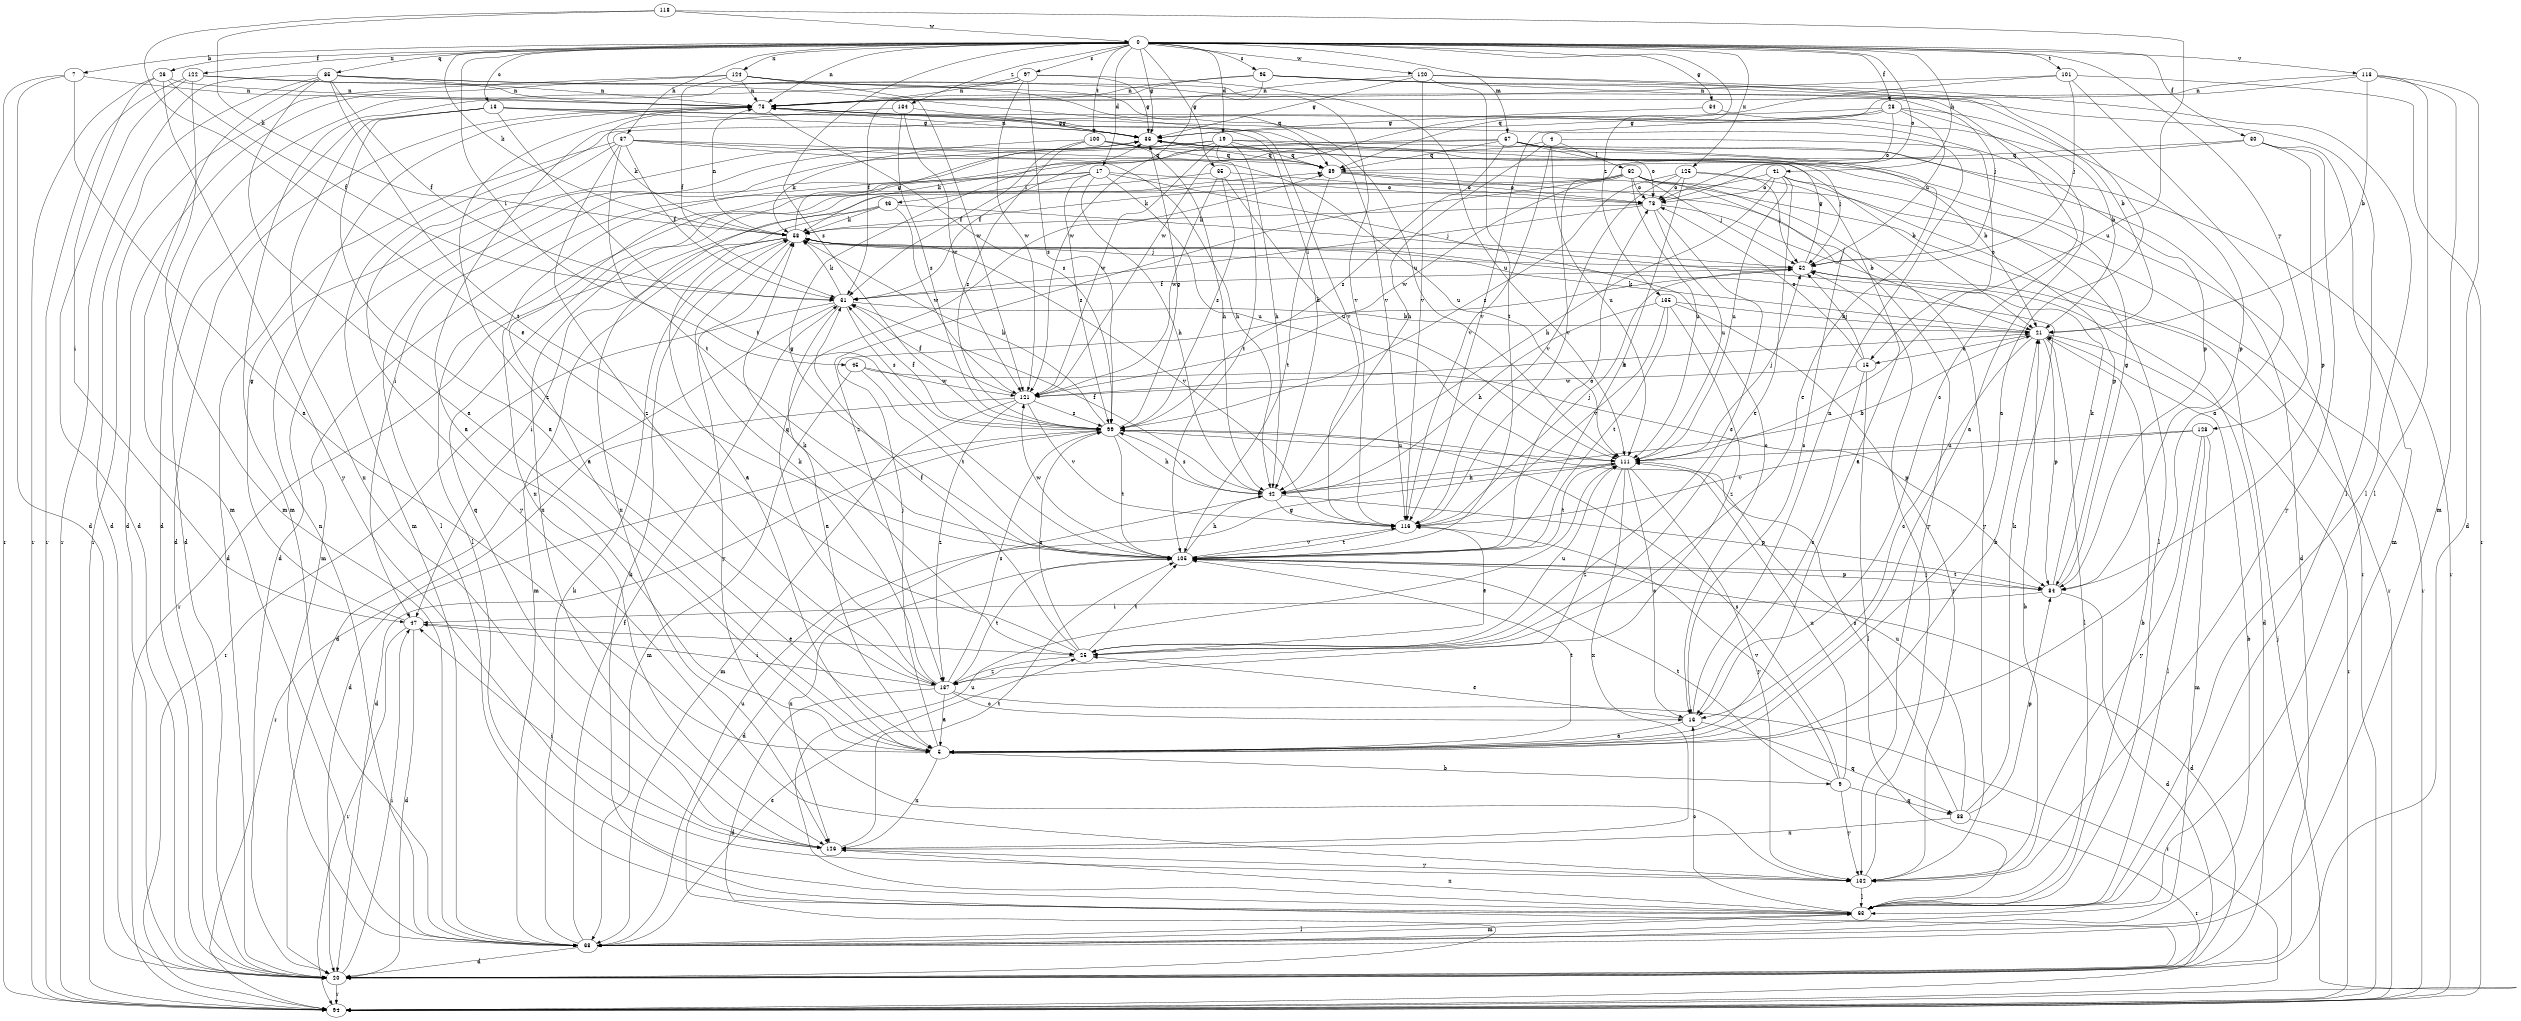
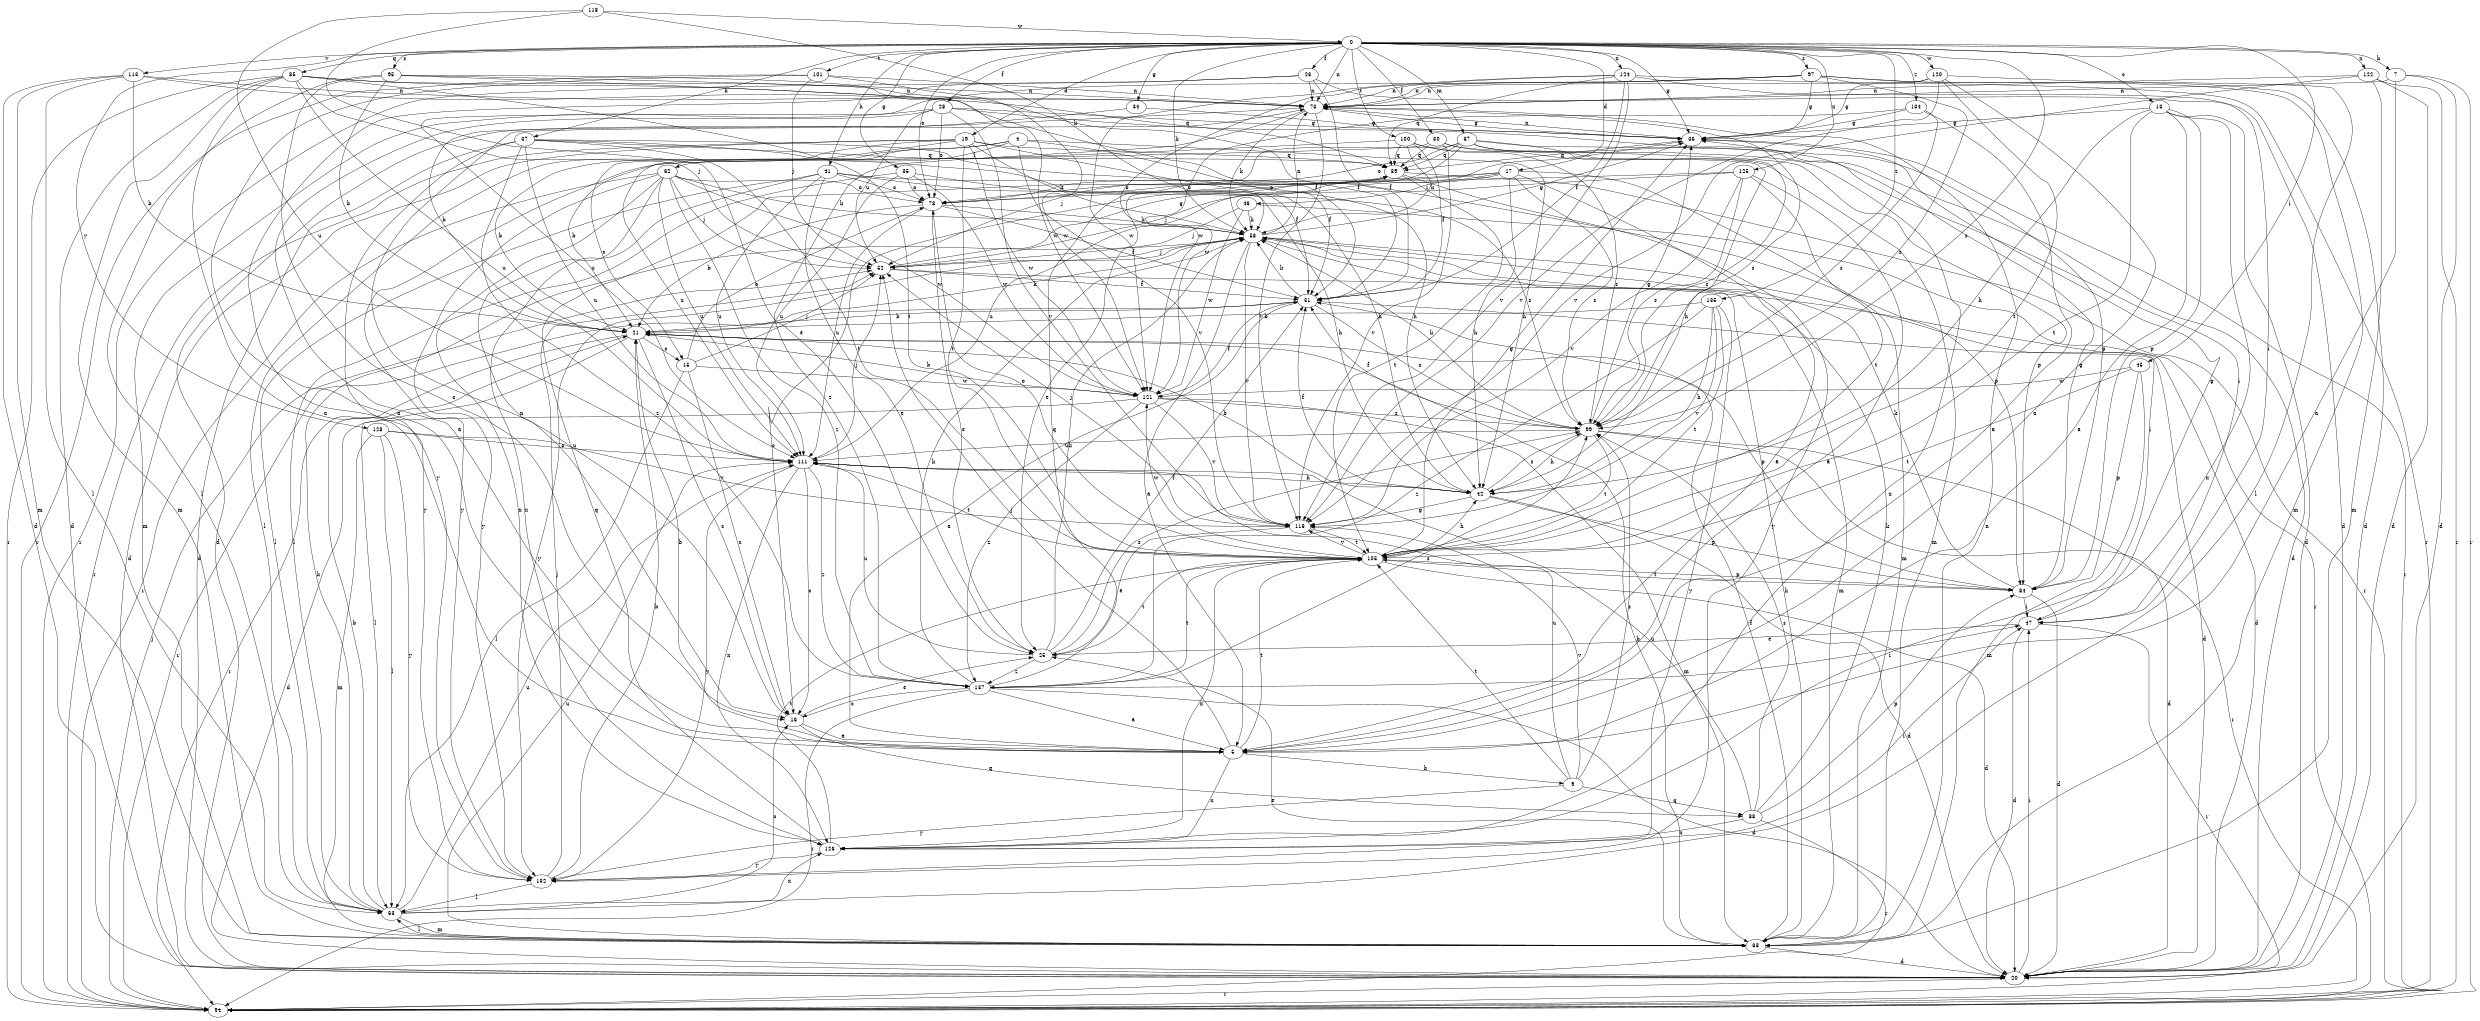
  strict digraph {
    0
    7
    13
    17
    19
    26
    28
    30
    34
    35
    36
    37
    41
    45
    58
    67
    73
    78
    85
    95
    97
    99
    100
    101
    113
    120
    122
    124
    125
    128
    134
    135
    5
    20
    94
    42
    105
    126
    84
    111
    16
    46
    68
    n44 [label=21]
    63
    121
    89
    31
    132
    47
    116
    52
    137
    25
    118
    4
    15
    62
    9
    88
    0 -> 7 [label=b]
    0 -> 13 [label=c]
    0 -> 17 [label=d]
    0 -> 19 [label=d]
    0 -> 26 [label=f]
    0 -> 28 [label=f]
    0 -> 30 [label=f]
    0 -> 34 [label=g]
    0 -> 35 [label=g]
    0 -> 36 [label=g]
    0 -> 37 [label=h]
    0 -> 41 [label=h]
    0 -> 45 [label=i]
    0 -> 58 [label=k]
    0 -> 67 [label=m]
    0 -> 73 [label=n]
    0 -> 78 [label=o]
    0 -> 85 [label=q]
    0 -> 95 [label=s]
    0 -> 97 [label=s]
    0 -> 99 [label=s]
    0 -> 100 [label=t]
    0 -> 101 [label=t]
    0 -> 113 [label=v]
    0 -> 120 [label=w]
    0 -> 122 [label=x]
    0 -> 124 [label=x]
    0 -> 125 [label=x]
    0 -> 128 [label=y]
    0 -> 134 [label=z]
    0 -> 135 [label=z]
    7 -> 73 [label=n]
    7 -> 5 [label=a]
    7 -> 20 [label=d]
    7 -> 94 [label=r]
    13 -> 36 [label=g]
    13 -> 5 [label=a]
    13 -> 20 [label=d]
    13 -> 42 [label=h]
    13 -> 105 [label=t]
    13 -> 126 [label=x]
    13 -> 84 [label=p]
    17 -> 78 [label=o]
    17 -> 99 [label=s]
    17 -> 5 [label=a]
    17 -> 42 [label=h]
    17 -> 111 [label=u]
    17 -> 16 [label=c]
    17 -> 46 [label=i]
    17 -> 68 [label=m]
    19 -> 58 [label=k]
    19 -> 20 [label=d]
    19 -> 94 [label=r]
    19 -> 42 [label=h]
    19 -> 105 [label=t]
    19 -> n44 [label=b]
    19 -> 63 [label=l]
    19 -> 121 [label=w]
    19 -> 89 [label=q]
    26 -> 73 [label=n]
    26 -> 94 [label=r]
    26 -> 31 [label=f]
    26 -> 132 [label=y]
    26 -> 47 [label=i]
    28 -> 36 [label=g]
    28 -> 78 [label=o]
    28 -> 5 [label=a]
    28 -> 84 [label=p]
    28 -> 68 [label=m]
    28 -> 116 [label=v]
    28 -> 52 [label=u]
    30 -> 84 [label=p]
    30 -> 68 [label=m]
    30 -> 89 [label=q]
    30 -> 132 [label=y]
    30 -> 116 [label=v]
    34 -> 36 [label=g]
    34 -> n44 [label=b]
    35 -> 78 [label=o]
    35 -> 99 [label=s]
    35 -> 111 [label=u]
    35 -> 63 [label=l]
    35 -> 121 [label=w]
    36 -> 73 [label=n]
    36 -> 94 [label=r]
    36 -> 89 [label=q]
    37 -> 20 [label=d]
    37 -> 42 [label=h]
    37 -> 105 [label=t]
    37 -> 111 [label=u]
    37 -> 89 [label=q]
    37 -> 31 [label=f]
    37 -> 132 [label=y]
    37 -> 137 [label=z]
    41 -> 78 [label=o]
    41 -> 42 [label=h]
    41 -> 126 [label=x]
    41 -> 84 [label=p]
    41 -> 111 [label=u]
    41 -> 63 [label=l]
    41 -> 25 [label=e]
    45 -> 105 [label=t]
    45 -> 84 [label=p]
    45 -> 68 [label=m]
    45 -> 121 [label=w]
    58 -> 36 [label=g]
    58 -> 73 [label=n]
    58 -> 68 [label=m]
    58 -> 132 [label=y]
    58 -> 47 [label=i]
    58 -> 116 [label=v]
    58 -> 52 [label=j]
    67 -> 78 [label=o]
    67 -> 99 [label=s]
    67 -> 20 [label=d]
    67 -> 126 [label=x]
    67 -> 89 [label=q]
    67 -> 47 [label=i]
    67 -> 52 [label=j]
    67 -> 25 [label=e]
    73 -> 36 [label=g]
    73 -> 58 [label=k]
    73 -> 99 [label=s]
    73 -> 20 [label=d]
    73 -> 116 [label=v]
    73 -> 137 [label=z]
    78 -> 58 [label=k]
    78 -> 111 [label=u]
    78 -> n44 [label=b]
-   78 -> 31 [label=l]
+   78 -> 31 [label=f]
    78 -> 25 [label=e]
    85 -> 73 [label=n]
    85 -> 5 [label=a]
    85 -> 20 [label=d]
    85 -> 94 [label=r]
    85 -> 105 [label=t]
    85 -> 111 [label=u]
    85 -> 68 [label=m]
    85 -> 31 [label=f]
    85 -> 52 [label=j]
    95 -> 73 [label=n]
    95 -> 16 [label=c]
    95 -> n44 [label=b]
    95 -> 63 [label=l]
    95 -> 121 [label=w]
    95 -> 31 [label=f]
    97 -> 36 [label=g]
    97 -> 73 [label=n]
    97 -> 99 [label=s]
    97 -> 20 [label=d]
    97 -> 111 [label=u]
    97 -> 68 [label=m]
    97 -> 121 [label=w]
    99 -> 36 [label=g]
    99 -> 58 [label=k]
    99 -> 20 [label=d]
    99 -> 94 [label=r]
    99 -> 42 [label=h]
    99 -> 105 [label=t]
    99 -> 111 [label=u]
    99 -> 31 [label=f]
    100 -> 58 [label=k]
    100 -> 99 [label=s]
    100 -> 42 [label=h]
    100 -> n44 [label=b]
    100 -> 89 [label=q]
    100 -> 31 [label=f]
    101 -> 73 [label=n]
    101 -> 5 [label=a]
    101 -> 94 [label=r]
    101 -> 121 [label=w]
    101 -> 52 [label=j]
    113 -> 73 [label=n]
    113 -> 20 [label=d]
    113 -> 68 [label=m]
    113 -> n44 [label=b]
    113 -> 63 [label=l]
    113 -> 89 [label=q]
    120 -> 36 [label=g]
    120 -> 73 [label=n]
    120 -> 5 [label=a]
    120 -> 105 [label=t]
    120 -> 63 [label=l]
    120 -> 116 [label=v]
    122 -> 73 [label=n]
    122 -> 20 [label=d]
    122 -> 94 [label=r]
    122 -> 68 [label=m]
    122 -> 116 [label=v]
    124 -> 73 [label=n]
    124 -> 20 [label=d]
    124 -> 94 [label=r]
    124 -> 121 [label=w]
    124 -> 89 [label=q]
    124 -> 31 [label=f]
    124 -> 116 [label=v]
    125 -> 78 [label=o]
    125 -> 99 [label=s]
    125 -> 5 [label=a]
    125 -> 105 [label=t]
    125 -> 116 [label=v]
    125 -> 52 [label=j]
    128 -> 111 [label=u]
    128 -> 68 [label=m]
    128 -> 63 [label=l]
    128 -> 132 [label=y]
    128 -> 116 [label=v]
    134 -> 36 [label=g]
    134 -> 99 [label=s]
    134 -> 5 [label=a]
    134 -> 121 [label=w]
    135 -> 42 [label=h]
    135 -> 105 [label=t]
    135 -> n44 [label=b]
    135 -> 132 [label=y]
    135 -> 116 [label=v]
    135 -> 137 [label=z]
    5 -> 105 [label=t]
    5 -> 126 [label=x]
    5 -> n44 [label=b]
    5 -> 52 [label=j]
    5 -> 9 [label=b]
    20 -> 94 [label=r]
    20 -> 47 [label=i]
    94 -> 52 [label=j]
    42 -> 99 [label=s]
    42 -> 20 [label=d]
    42 -> 84 [label=p]
    42 -> n44 [label=b]
    42 -> 31 [label=f]
    42 -> 116 [label=g]
    105 -> 36 [label=g]
    105 -> 78 [label=o]
    105 -> 20 [label=d]
    105 -> 42 [label=h]
    105 -> 126 [label=x]
    105 -> 84 [label=p]
    105 -> 121 [label=w]
    105 -> 116 [label=v]
    126 -> 105 [label=t]
    126 -> 89 [label=q]
    126 -> 132 [label=y]
    126 -> 47 [label=i]
    84 -> 36 [label=g]
    84 -> 58 [label=k]
    84 -> 20 [label=d]
    84 -> 105 [label=t]
    84 -> 47 [label=i]
    111 -> 42 [label=h]
    111 -> 105 [label=t]
    111 -> 126 [label=x]
    111 -> 16 [label=c]
    111 -> 132 [label=y]
    111 -> 52 [label=j]
    111 -> 137 [label=z]
    16 -> 73 [label=n]
    16 -> 5 [label=a]
    16 -> 25 [label=e]
    16 -> 88 [label=q]
    46 -> 58 [label=k]
-   46 -> 5 [label=a]
+   58 -> 5 [label=a]
    46 -> 94 [label=r]
    46 -> 121 [label=w]
    46 -> 52 [label=j]
    68 -> 58 [label=k]
    68 -> 73 [label=n]
    68 -> 20 [label=d]
    68 -> 111 [label=u]
    68 -> n44 [label=b]
    68 -> 63 [label=l]
    68 -> 31 [label=f]
    68 -> 25 [label=e]
    n44 -> 58 [label=k]
    n44 -> 94 [label=r]
    n44 -> 84 [label=p]
    n44 -> 16 [label=c]
    n44 -> 63 [label=l]
    n44 -> 15 [label=c]
    63 -> 58 [label=k]
    63 -> 126 [label=x]
    63 -> 111 [label=u]
    63 -> 16 [label=c]
    63 -> 68 [label=m]
    63 -> n44 [label=b]
    121 -> 99 [label=s]
    121 -> 20 [label=d]
    121 -> 68 [label=m]
    121 -> n44 [label=b]
    121 -> 31 [label=f]
    121 -> 116 [label=v]
    121 -> 137 [label=z]
    89 -> 78 [label=o]
    89 -> 94 [label=r]
    89 -> 105 [label=t]
    89 -> 132 [label=y]
    31 -> 58 [label=k]
    31 -> 99 [label=s]
    31 -> 5 [label=a]
    31 -> 20 [label=d]
    31 -> 94 [label=r]
    31 -> n44 [label=b]
    132 -> n44 [label=b]
    132 -> 63 [label=l]
    132 -> 52 [label=j]
    47 -> 36 [label=g]
    47 -> 20 [label=d]
    47 -> 94 [label=r]
    47 -> 25 [label=e]
    116 -> 105 [label=t]
    116 -> 52 [label=j]
    116 -> 25 [label=e]
    52 -> 36 [label=g]
    52 -> 20 [label=d]
    52 -> 31 [label=f]
    137 -> 58 [label=k]
    137 -> 99 [label=s]
    137 -> 5 [label=a]
    137 -> 20 [label=d]
    137 -> 94 [label=r]
    137 -> 105 [label=t]
    137 -> 16 [label=c]
    137 -> 89 [label=q]
    137 -> 47 [label=i]
    25 -> 58 [label=k]
    25 -> 99 [label=s]
    25 -> 105 [label=t]
    25 -> 111 [label=u]
    25 -> 31 [label=f]
    25 -> 137 [label=z]
    118 -> 0 [label=w]
    118 -> 58 [label=k]
    118 -> 111 [label=u]
    118 -> 25 [label=e]
    4 -> 42 [label=h]
    4 -> 111 [label=u]
    4 -> 31 [label=f]
    4 -> 116 [label=v]
    4 -> 15 [label=c]
    4 -> 62 [label=l]
    15 -> 78 [label=o]
    15 -> 16 [label=c]
    15 -> 63 [label=l]
    15 -> 121 [label=w]
    15 -> 52 [label=j]
    62 -> 58 [label=k]
    62 -> 78 [label=o]
    62 -> 94 [label=r]
    62 -> 126 [label=x]
    62 -> 111 [label=u]
    62 -> 16 [label=c]
    62 -> 121 [label=w]
    62 -> 132 [label=y]
    62 -> 52 [label=j]
    62 -> 137 [label=z]
    9 -> 99 [label=s]
    9 -> 105 [label=t]
    9 -> 111 [label=u]
    9 -> 132 [label=y]
    9 -> 116 [label=v]
    9 -> 88 [label=q]
    88 -> 58 [label=k]
    88 -> 99 [label=s]
    88 -> 94 [label=r]
    88 -> 126 [label=x]
    88 -> 84 [label=p]
    88 -> 111 [label=u]
  }
